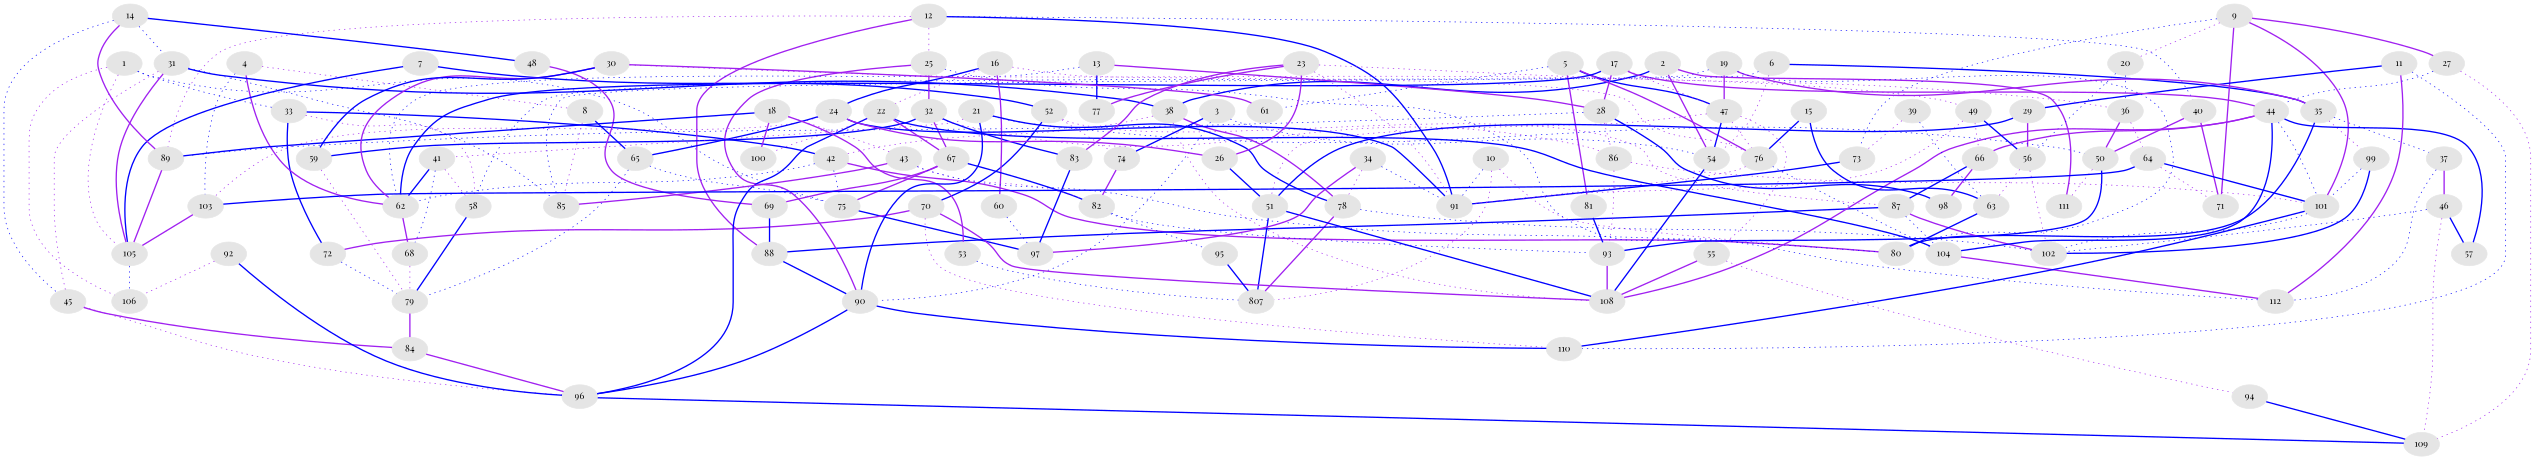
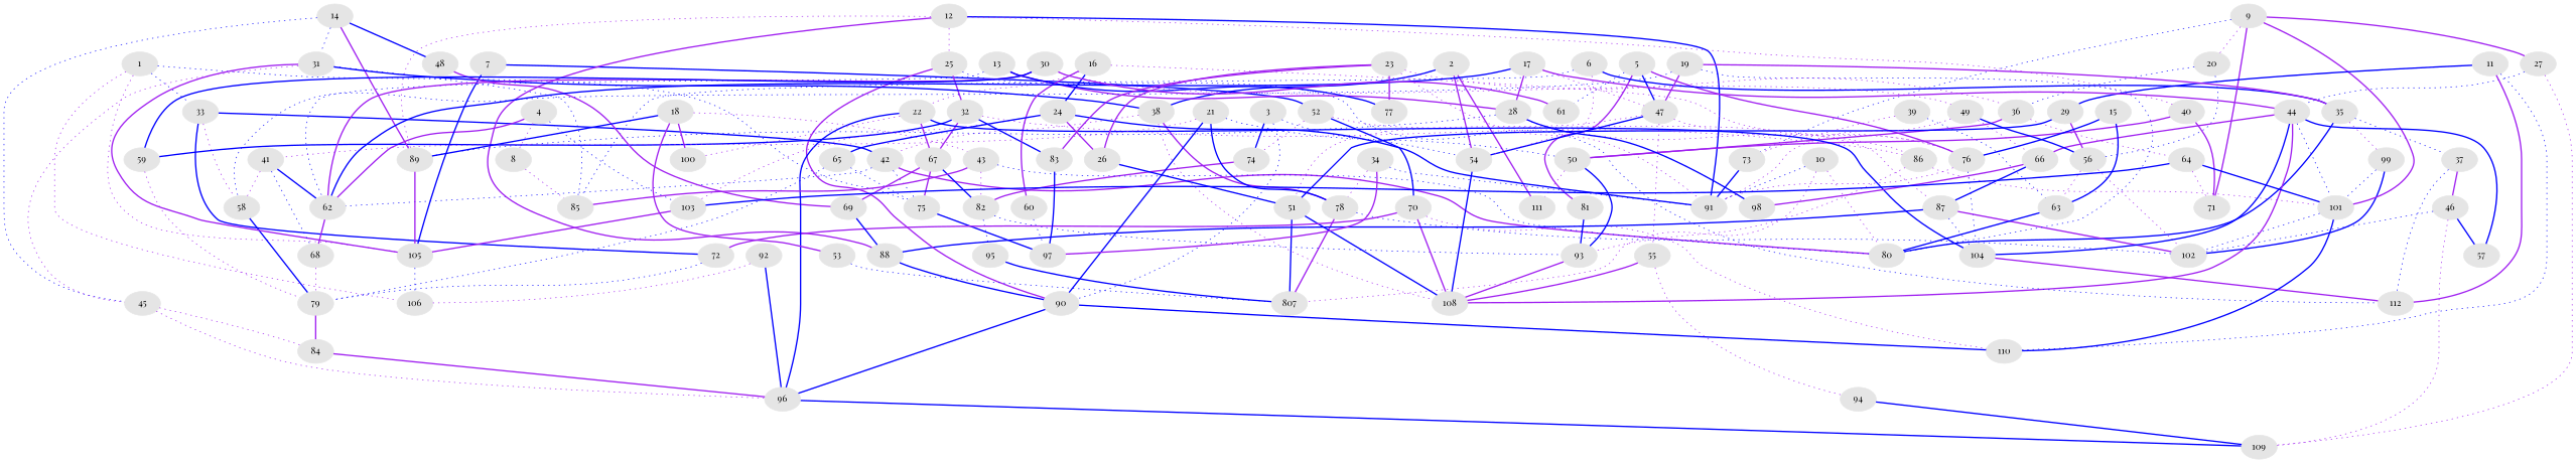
  graph {
    fontname="Playfair Display"
    node [color=gray90 fontname="Playfair Display" style=filled]
    edge [color=purple fontname="Playfair Display" style=bold]
    1
    33
    75
    105
    106
    58
    42
    72
    97
    2
    38
    54
    111
    78
    108
    3
    74
    90
    82
    110
    96
    4
    8
    62
    103
    85
    65
    68
    5
    47
    61
    76
    81
    51
    55
    91
    104
    93
    6
    35
    80
    37
    99
    7
    52
    70
    87
    79
    9
    20
    27
    71
    73
    101
    36
    56
    44
    109
    102
    10
    n61 [label=807]
    11
    29
    112
    12
    25
    40
    88
    89
    32
    50
    13
    28
    77
    86
    98
    14
    31
    45
    48
    84
    69
    15
    63
    16
    22
    24
    60
    100
    67
    26
    17
    57
    66
    18
    43
    53
    19
    64
    21
    41
    23
    83
    59
    30
    49
    34
    46
    39
    95
    94
    92
    1 -- 33 [color=blue style=dotted]
    1 -- 75 [color=blue style=dotted]
    1 -- 105 [style=dotted]
    1 -- 106 [style=dotted]
    33 -- 58 [style=dotted]
    33 -- 42 [color=blue]
    33 -- 72 [color=blue]
    75 -- 97 [color=blue]
    105 -- 106 [color=blue style=dotted]
    58 -- 79 [color=blue]
    42 -- 75 [color=blue style=dotted]
    42 -- 62 [color=blue style=dotted]
    42 -- 80
    72 -- 79 [color=blue style=dotted]
    2 -- 38 [color=blue]
    2 -- 54
    2 -- 111
    38 -- 42 [style=dotted]
    38 -- 78
    38 -- 108 [style=dotted]
    54 -- 108 [color=blue]
    78 -- 102 [color=blue style=dotted]
    78 -- n61
    3 -- 54 [color=blue style=dotted]
    3 -- 74 [color=blue]
    3 -- 90 [color=blue style=dotted]
    74 -- 82
    90 -- 110 [color=blue]
    90 -- 96 [color=blue]
    82 -- 93 [color=blue style=dotted]
    82 -- 95 [color=blue style=dotted]
    96 -- 109 [color=blue]
    4 -- 8 [style=dotted]
    4 -- 62
    4 -- 103 [color=blue style=dotted]
    8 -- 85 [style=dotted]
-   8 -- 65 [color=blue]
    62 -- 68
    103 -- 105
    65 -- 75 [color=blue style=dotted]
    65 -- 79 [color=blue style=dotted]
    68 -- 79 [style=dotted]
    5 -- 47 [color=blue]
    5 -- 61 [color=blue style=dotted]
    5 -- 76
    5 -- 81
    47 -- 54 [color=blue]
    47 -- 76 [style=dotted]
    47 -- 51 [style=dotted]
    47 -- 55 [style=dotted]
    76 -- 91 [style=dotted]
    76 -- 104 [color=blue style=dotted]
    81 -- 93 [color=blue]
    51 -- 108 [color=blue]
    51 -- n61 [color=blue]
    55 -- 108
    55 -- 94 [style=dotted]
    104 -- 112
    93 -- 108
    6 -- 54 [style=dotted]
    6 -- 85 [color=blue style=dotted]
    6 -- 35 [color=blue]
    35 -- 80 [color=blue]
    35 -- 37 [color=blue style=dotted]
    35 -- 99 [style=dotted]
    37 -- 112 [color=blue style=dotted]
    37 -- 46
    99 -- 101 [color=blue style=dotted]
    99 -- 102 [color=blue]
    7 -- 105 [color=blue]
    7 -- 52 [color=blue]
    52 -- 74 [style=dotted]
    52 -- 70 [color=blue]
    52 -- 87 [style=dotted]
    70 -- 72
    70 -- 108
    70 -- 110 [style=dotted]
    87 -- 104 [color=blue style=dotted]
    87 -- 102
    87 -- 88 [color=blue]
    79 -- 84
    9 -- 20 [style=dotted]
    9 -- 27
    9 -- 71
    9 -- 73 [color=blue style=dotted]
    9 -- 101
    20 -- 36 [color=blue style=dotted]
    20 -- 56 [color=blue style=dotted]
    27 -- 44 [color=blue style=dotted]
    27 -- 109 [style=dotted]
    73 -- 91 [color=blue]
    101 -- 110 [color=blue]
    101 -- 102 [color=blue style=dotted]
    36 -- 50
    36 -- 64 [style=dotted]
    56 -- 102 [style=dotted]
    56 -- 63 [style=dotted]
    44 -- 108
    44 -- 104 [color=blue]
    44 -- 101 [color=blue style=dotted]
    44 -- 57 [color=blue]
    44 -- 66
    10 -- 91 [color=blue style=dotted]
    10 -- 80 [style=dotted]
    10 -- n61 [style=dotted]
    11 -- 110 [color=blue style=dotted]
    11 -- 29 [color=blue]
    11 -- 112
    29 -- 51 [color=blue]
    29 -- 56
    12 -- 91 [color=blue]
    12 -- 25 [style=dotted]
-   12 -- 40 [color=blue style=dotted]
+   12 -- 40 [style=dotted]
    12 -- 88
    12 -- 89 [style=dotted]
    25 -- 90
    25 -- 112 [color=blue style=dotted]
    25 -- 32
    40 -- 71
    40 -- 50
    88 -- 90 [color=blue]
    89 -- 105
    32 -- 86 [style=dotted]
    32 -- 67
    32 -- 83 [color=blue]
    32 -- 59 [color=blue]
    50 -- 111 [style=dotted]
    50 -- 93 [color=blue]
    13 -- 62 [color=blue style=dotted]
    13 -- 28
    13 -- 77 [color=blue]
    28 -- 89 [color=blue style=dotted]
    28 -- 86 [style=dotted]
    28 -- 98 [color=blue]
    86 -- 93 [style=dotted]
    86 -- 101 [style=dotted]
    14 -- 89
    14 -- 31 [color=blue style=dotted]
    14 -- 45 [color=blue style=dotted]
    14 -- 48 [color=blue]
    31 -- 105
    31 -- 38 [color=blue]
    31 -- 85 [color=blue style=dotted]
    31 -- 45 [style=dotted]
    45 -- 96 [style=dotted]
-   45 -- 84
+   45 -- 84 [style=dotted]
    48 -- 69
    84 -- 96
    69 -- 88 [color=blue]
    15 -- 76 [color=blue]
    15 -- 63 [color=blue]
    63 -- 80 [color=blue]
    16 -- 76 [style=dotted]
    16 -- 22 [style=dotted]
    16 -- 24 [color=blue]
    16 -- 60
    22 -- 96 [color=blue]
    22 -- 104 [color=blue]
    22 -- 100 [style=dotted]
    22 -- 67
    24 -- 103 [style=dotted]
    24 -- 65 [color=blue]
    24 -- 91 [color=blue]
    24 -- 26
    60 -- 97 [color=blue style=dotted]
    67 -- 75
    67 -- 82 [color=blue]
    67 -- 69
    26 -- 51 [color=blue]
    17 -- 62 [color=blue]
    17 -- 47 [style=dotted]
    17 -- 44
    17 -- 28
    66 -- 87 [color=blue]
    66 -- 98
    18 -- 89 [color=blue]
    18 -- 100
    18 -- 43 [style=dotted]
    18 -- 53
    43 -- 82 [style=dotted]
    43 -- 85
    43 -- 80 [color=blue style=dotted]
    53 -- n61 [color=blue style=dotted]
    19 -- 58 [color=blue style=dotted]
    19 -- 47
    19 -- 35
    19 -- 80 [color=blue style=dotted]
    64 -- 103 [color=blue]
    64 -- 71 [style=dotted]
    64 -- 101 [color=blue]
    21 -- 78 [color=blue]
    21 -- 90 [color=blue]
    21 -- 50 [color=blue style=dotted]
    21 -- 41 [style=dotted]
    41 -- 58 [style=dotted]
    41 -- 62 [color=blue]
    41 -- 68 [color=blue style=dotted]
    23 -- 91 [style=dotted]
    23 -- 36 [style=dotted]
    23 -- 77
    23 -- 26
    23 -- 83
    83 -- 97 [color=blue]
    59 -- 79 [style=dotted]
    30 -- 62
    30 -- 61
    30 -- 59 [color=blue]
    30 -- 49 [style=dotted]
    49 -- 91 [style=dotted]
    49 -- 56 [color=blue]
    49 -- 66 [style=dotted]
    34 -- 97
    34 -- 78 [style=dotted]
    34 -- 91 [color=blue style=dotted]
    46 -- 109 [style=dotted]
    46 -- 102 [color=blue style=dotted]
    46 -- 57 [color=blue]
    39 -- 73 [style=dotted]
    39 -- 63 [color=blue style=dotted]
    95 -- n61 [color=blue]
    94 -- 109 [color=blue]
    92 -- 106 [style=dotted]
    92 -- 96 [color=blue]
  }
